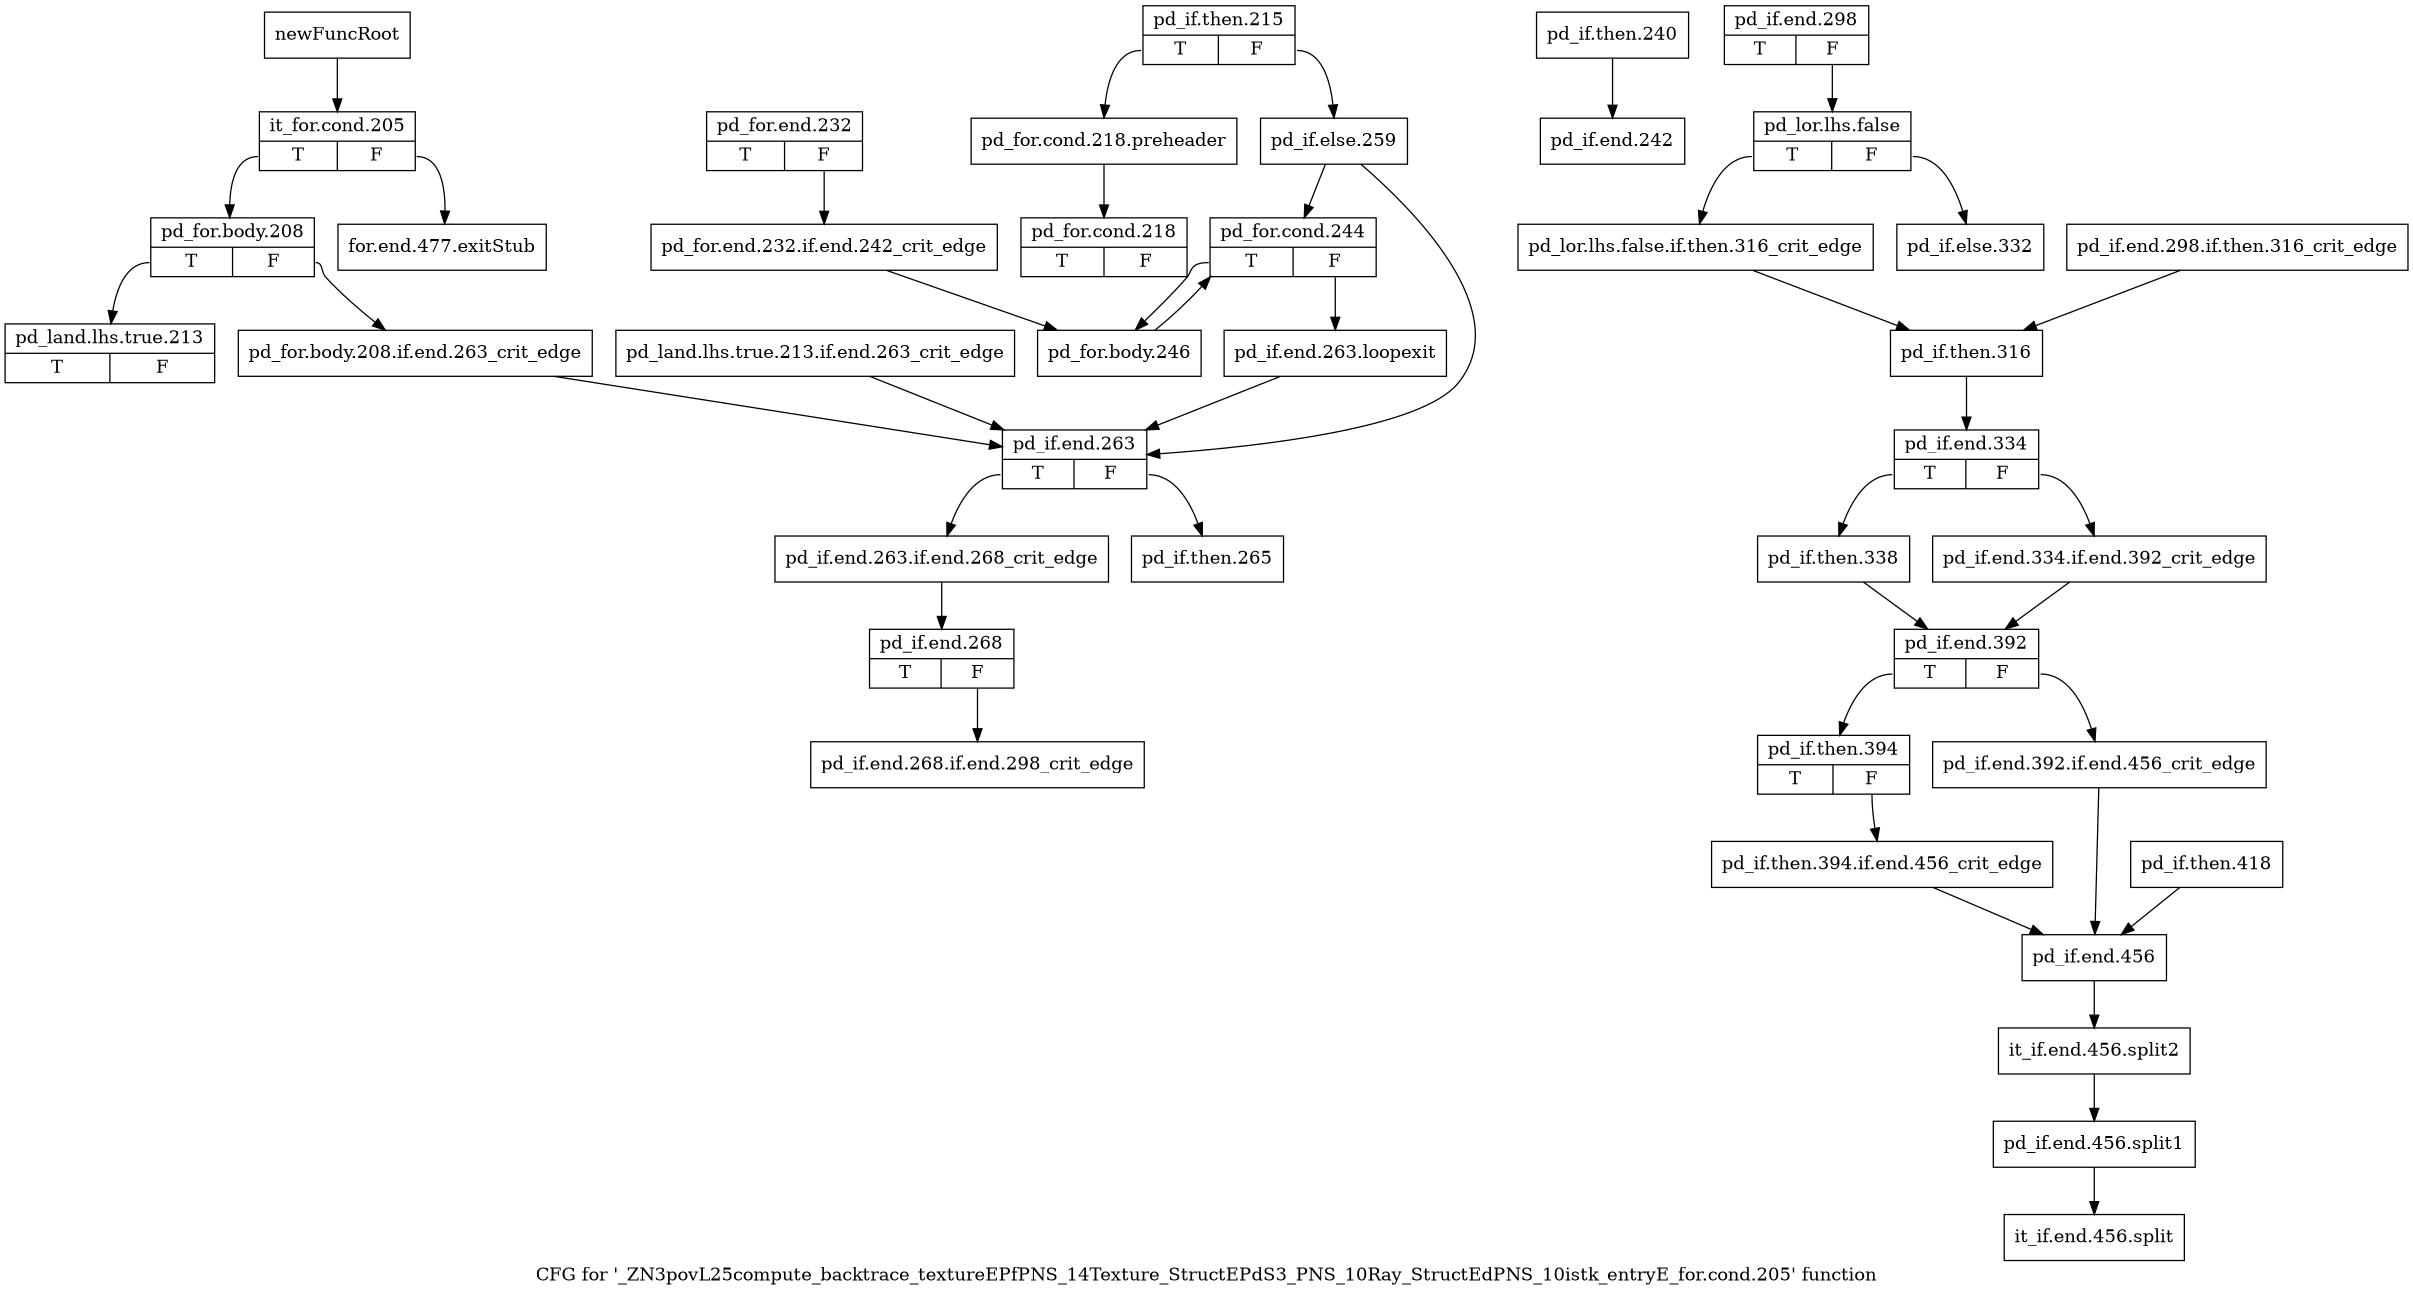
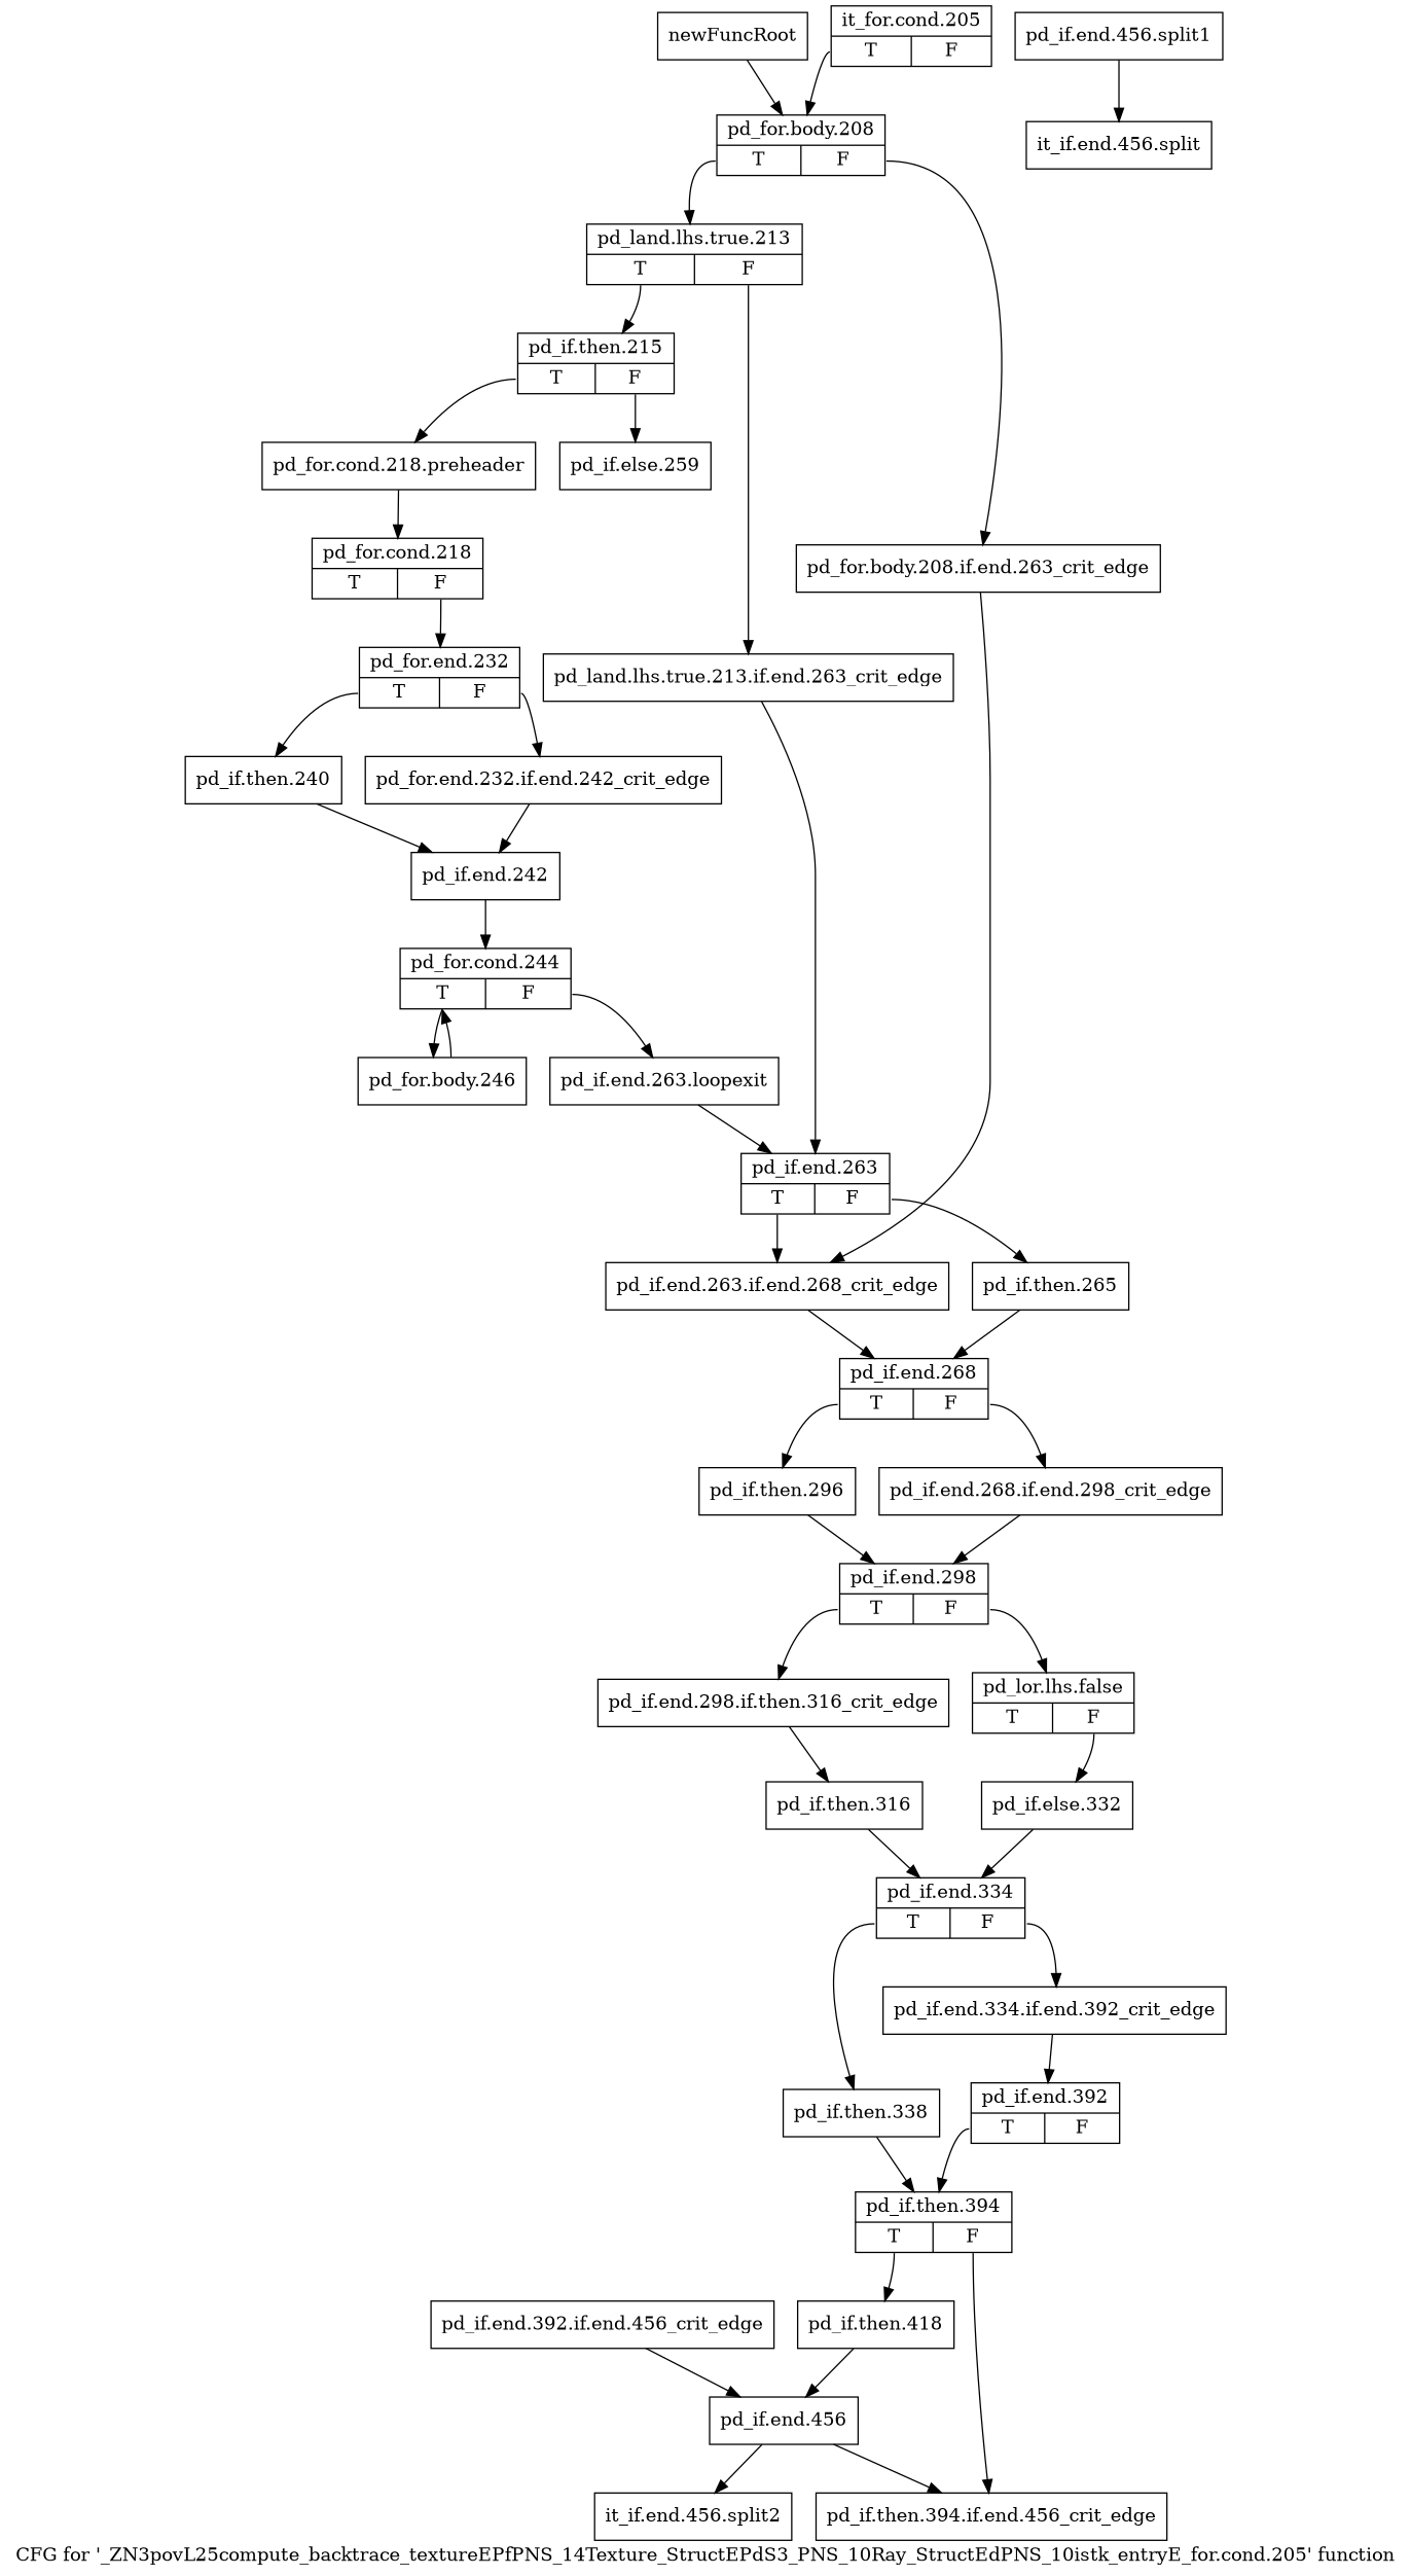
  digraph {
    label="CFG for '_ZN3povL25compute_backtrace_textureEPfPNS_14Texture_StructEPdS3_PNS_10Ray_StructEdPNS_10istk_entryE_for.cond.205' function"
    node [shape=record]
    n1 [label="{newFuncRoot}"]
    n2 [label="{it_for.cond.205|{<s0>T|<s1>F}}"]
-   n3 [label="{for.end.477.exitStub}"]
    n4 [label="{pd_for.body.208|{<s0>T|<s1>F}}"]
    n5 [label="{pd_land.lhs.true.213|{<s0>T|<s1>F}}"]
    n6 [label="{pd_for.body.208.if.end.263_crit_edge}"]
    n7 [label="{pd_if.then.215|{<s0>T|<s1>F}}"]
    n8 [label="{pd_land.lhs.true.213.if.end.263_crit_edge}"]
    n9 [label="{pd_if.end.263|{<s0>T|<s1>F}}"]
    n10 [label="{pd_for.cond.218.preheader}"]
    n11 [label="{pd_if.else.259}"]
    n12 [label="{pd_if.end.263.if.end.268_crit_edge}"]
    n13 [label="{pd_if.then.265}"]
    n14 [label="{pd_if.end.268|{<s0>T|<s1>F}}"]
    n15 [label="{pd_for.cond.218|{<s0>T|<s1>F}}"]
    n16 [label="{pd_for.end.232|{<s0>T|<s1>F}}"]
    n17 [label="{pd_if.then.240}"]
    n18 [label="{pd_for.end.232.if.end.242_crit_edge}"]
    n19 [label="{pd_if.end.242}"]
    n20 [label="{pd_for.cond.244|{<s0>T|<s1>F}}"]
    n21 [label="{pd_for.body.246}"]
    n22 [label="{pd_if.end.263.loopexit}"]
+   n23 [label="{pd_if.then.296}"]
    n24 [label="{pd_if.end.268.if.end.298_crit_edge}"]
    n25 [label="{pd_if.end.298|{<s0>T|<s1>F}}"]
    n26 [label="{pd_if.end.298.if.then.316_crit_edge}"]
    n27 [label="{pd_lor.lhs.false|{<s0>T|<s1>F}}"]
    n28 [label="{pd_if.then.316}"]
-   n29 [label="{pd_lor.lhs.false.if.then.316_crit_edge}"]
    n30 [label="{pd_if.else.332}"]
    n31 [label="{pd_if.end.334|{<s0>T|<s1>F}}"]
    n32 [label="{pd_if.then.338}"]
    n33 [label="{pd_if.end.334.if.end.392_crit_edge}"]
    n34 [label="{pd_if.end.392|{<s0>T|<s1>F}}"]
    n35 [label="{pd_if.then.394|{<s0>T|<s1>F}}"]
    n36 [label="{pd_if.end.392.if.end.456_crit_edge}"]
    n37 [label="{pd_if.then.418}"]
    n38 [label="{pd_if.then.394.if.end.456_crit_edge}"]
    n39 [label="{pd_if.end.456}"]
    n40 [label="{it_if.end.456.split2}"]
    n41 [label="{pd_if.end.456.split1}"]
    n42 [label="{it_if.end.456.split}"]
-   n1 -> n2
-   n2 -> n3 [tailport=s1]
+   n1 -> n4
    n2 -> n4 [tailport=s0]
    n4 -> n5 [tailport=s0]
    n4 -> n6 [tailport=s1]
-   n6 -> n9
+   n5 -> n7 [tailport=s0]
+   n5 -> n8 [tailport=s1]
+   n6 -> n12
    n7 -> n10 [tailport=s0]
    n7 -> n11 [tailport=s1]
    n8 -> n9
    n9 -> n12 [tailport=s0]
    n9 -> n13 [tailport=s1]
    n10 -> n15
-   n11 -> n9
    n12 -> n14
+   n13 -> n14
+   n14 -> n23 [tailport=s0]
    n14 -> n24 [tailport=s1]
+   n15 -> n16 [tailport=s1]
+   n16 -> n17 [tailport=s0]
    n16 -> n18 [tailport=s1]
    n17 -> n19
-   n18 -> n21
-   n11 -> n20
+   n18 -> n19
+   n19 -> n20
    n20 -> n21 [tailport=s0]
    n20 -> n22 [tailport=s1]
    n21 -> n20
    n22 -> n9
+   n23 -> n25
+   n24 -> n25
+   n25 -> n26 [tailport=s0]
    n25 -> n27 [tailport=s1]
    n26 -> n28
-   n27 -> n29 [tailport=s0]
    n27 -> n30 [tailport=s1]
    n28 -> n31
-   n29 -> n28
+   n30 -> n31
    n31 -> n32 [tailport=s0]
    n31 -> n33 [tailport=s1]
-   n32 -> n34
+   n32 -> n35
    n33 -> n34
    n34 -> n35 [tailport=s0]
-   n34 -> n36 [tailport=s1]
+   n35 -> n37 [tailport=s0]
    n35 -> n38 [tailport=s1]
    n36 -> n39
    n37 -> n39
-   n38 -> n39
+   n39 -> n38
    n39 -> n40
-   n40 -> n41
    n41 -> n42
  }
